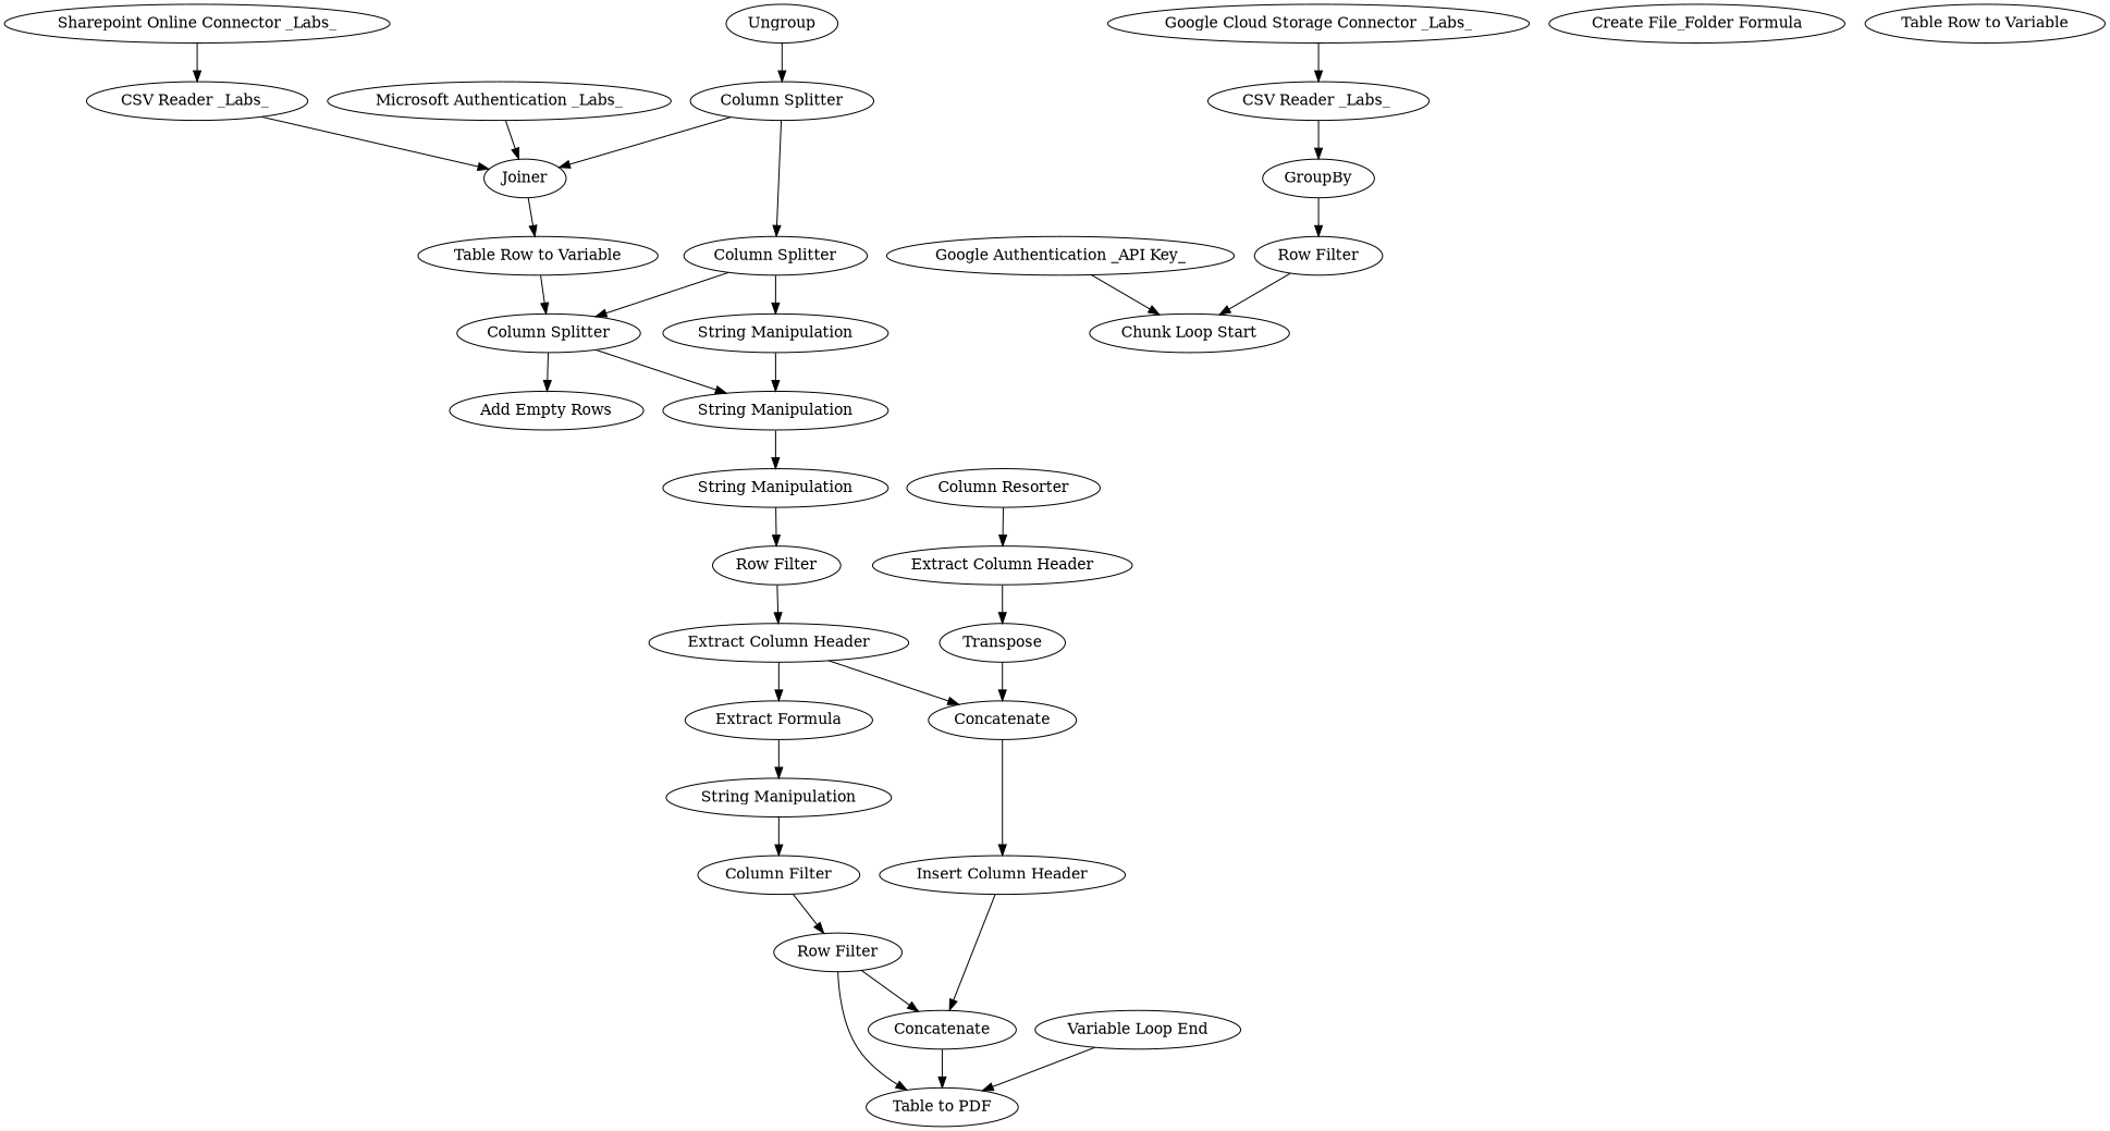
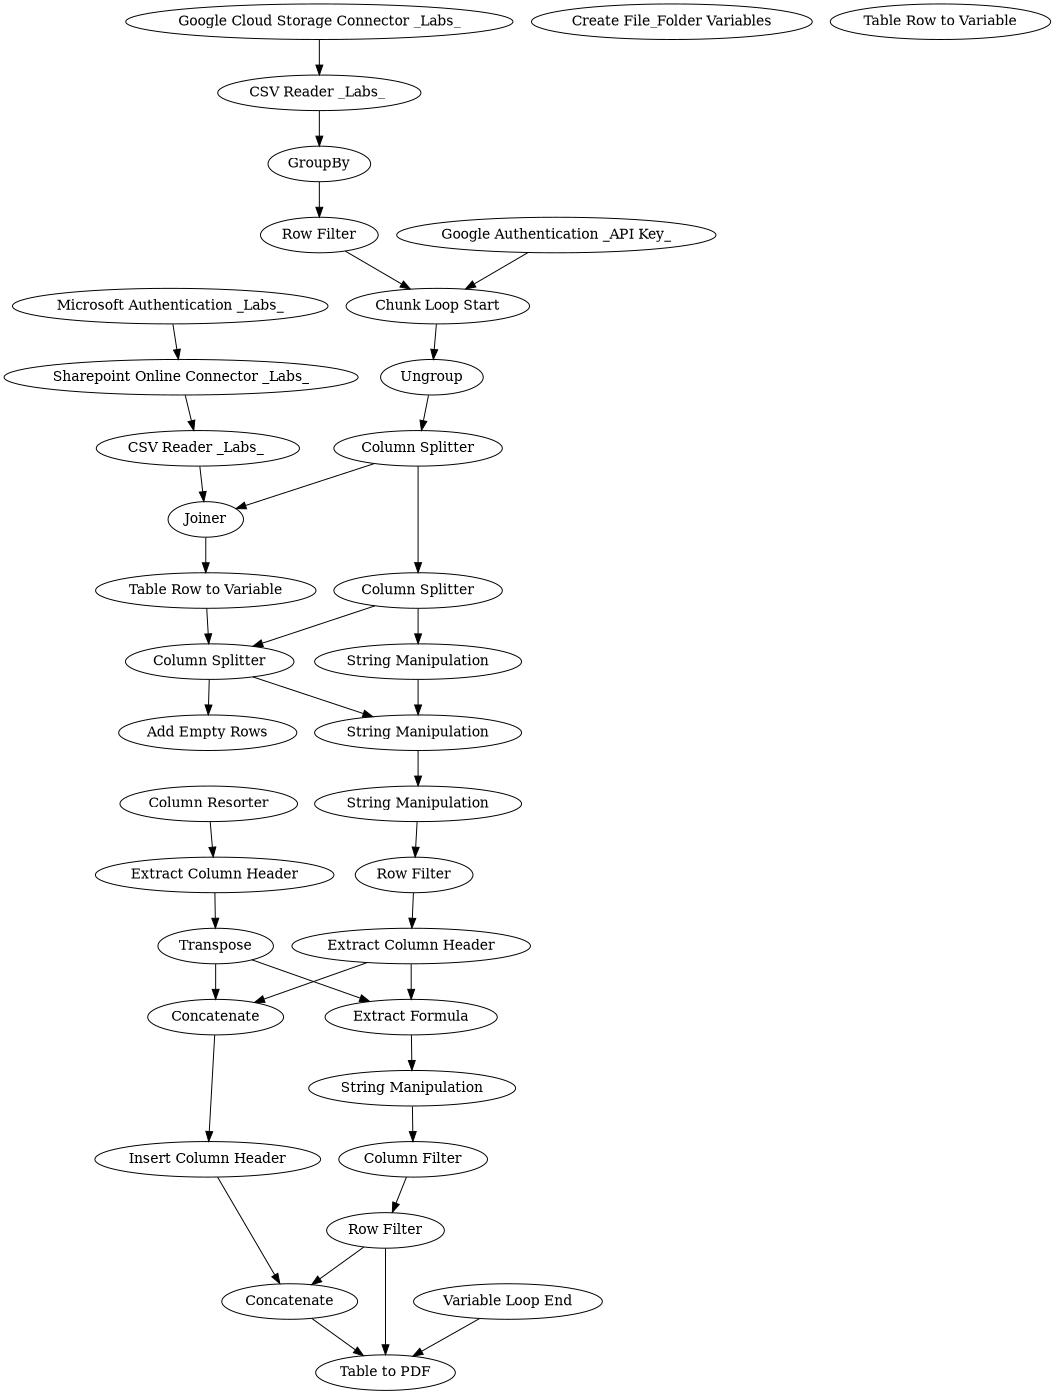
  digraph {
    rankdir=TB
    n1 [label="Sharepoint Online Connector _Labs_"]
    n2 [label="CSV Reader _Labs_ "]
    n3 [label=Joiner]
    n4 [label="Table Row to Variable"]
    n5 [label=GroupBy]
    n6 [label="Row Filter"]
    n7 [label="Chunk Loop Start"]
    n8 [label=Ungroup]
    n9 [label="Column Splitter"]
    n10 [label="Column Splitter"]
    n11 [label="Column Splitter"]
    n12 [label="String Manipulation"]
    n13 [label="Add Empty Rows"]
    n14 [label="String Manipulation"]
    n15 [label="String Manipulation"]
    n16 [label=Concatenate]
    n17 [label="Insert Column Header"]
    n18 [label=Concatenate]
    n19 [label="Table to PDF"]
-   n20 [label="Create File_Folder Formula"]
+   n20 [label="Create File_Folder Variables"]
    n21 [label="Table Row to Variable"]
    n22 [label="Column Resorter"]
    n23 [label="Extract Column Header"]
    n24 [label=Transpose]
    n25 [label="Extract Formula"]
    n26 [label="String Manipulation"]
    n27 [label="Column Filter"]
    n28 [label="Row Filter"]
    n29 [label="Row Filter"]
    n30 [label="Extract Column Header"]
    n31 [label="Google Cloud Storage Connector _Labs_"]
    n32 [label="CSV Reader _Labs_ "]
    n33 [label="Google Authentication _API Key_"]
    n34 [label="Microsoft Authentication _Labs_"]
    n35 [label="Variable Loop End"]
    n1 -> n2
    n2 -> n3
    n3 -> n4
    n4 -> n11
    n5 -> n6
    n6 -> n7
+   n7 -> n8
    n8 -> n9
    n9 -> n3
    n9 -> n10
    n10 -> n11
    n10 -> n12
    n11 -> n13
    n11 -> n14
    n12 -> n14
    n14 -> n15
    n15 -> n29
    n16 -> n17
    n17 -> n18
    n18 -> n19
    n22 -> n23
    n23 -> n24
    n24 -> n16
+   n24 -> n25
    n25 -> n26
    n26 -> n27
    n27 -> n28
    n28 -> n18
    n28 -> n19
    n29 -> n30
    n30 -> n16
    n30 -> n25
    n31 -> n32
    n32 -> n5
    n33 -> n7
-   n34 -> n3
+   n34 -> n1
    n35 -> n19
  }
